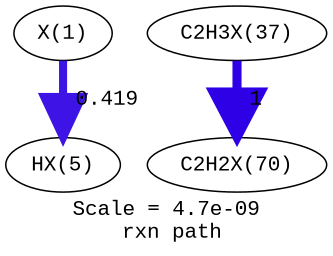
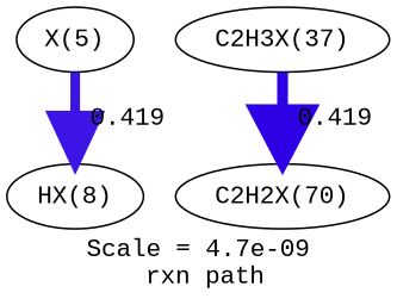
  digraph {
    fontname="Liberation Mono"
    label="Scale = 4.7e-09\l rxn path"
    node [fontname="Liberation Mono"]
    edge [fontname="Liberation Mono"]
-   n1 [label="X(1)"]
-   n2 [label="HX(5)"]
+   n1 [label="X(5)"]
+   n2 [label="HX(8)"]
    n3 [label="C2H3X(37)"]
    n4 [label="C2H2X(70)"]
    n1 -> n2 [arrowsize=2.67 color="0.7, 0.912, 0.9" label=" 0.419" style="setlinewidth(5.33)"]
-   n3 -> n4 [arrowsize=3 color="0.7, 1.5, 0.9" label=" 1" style="setlinewidth(6)"]
+   n3 -> n4 [arrowsize=3 color="0.7, 1.5, 0.9" label=" 0.419" style="setlinewidth(6)"]
  }
